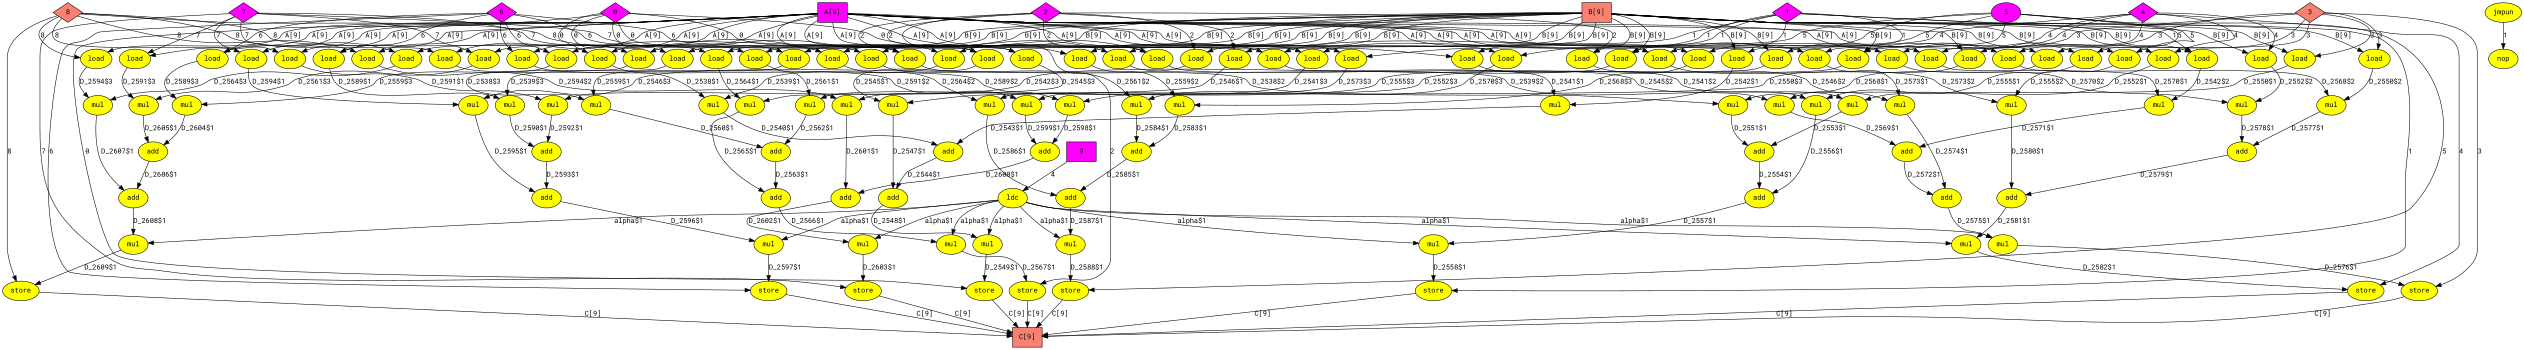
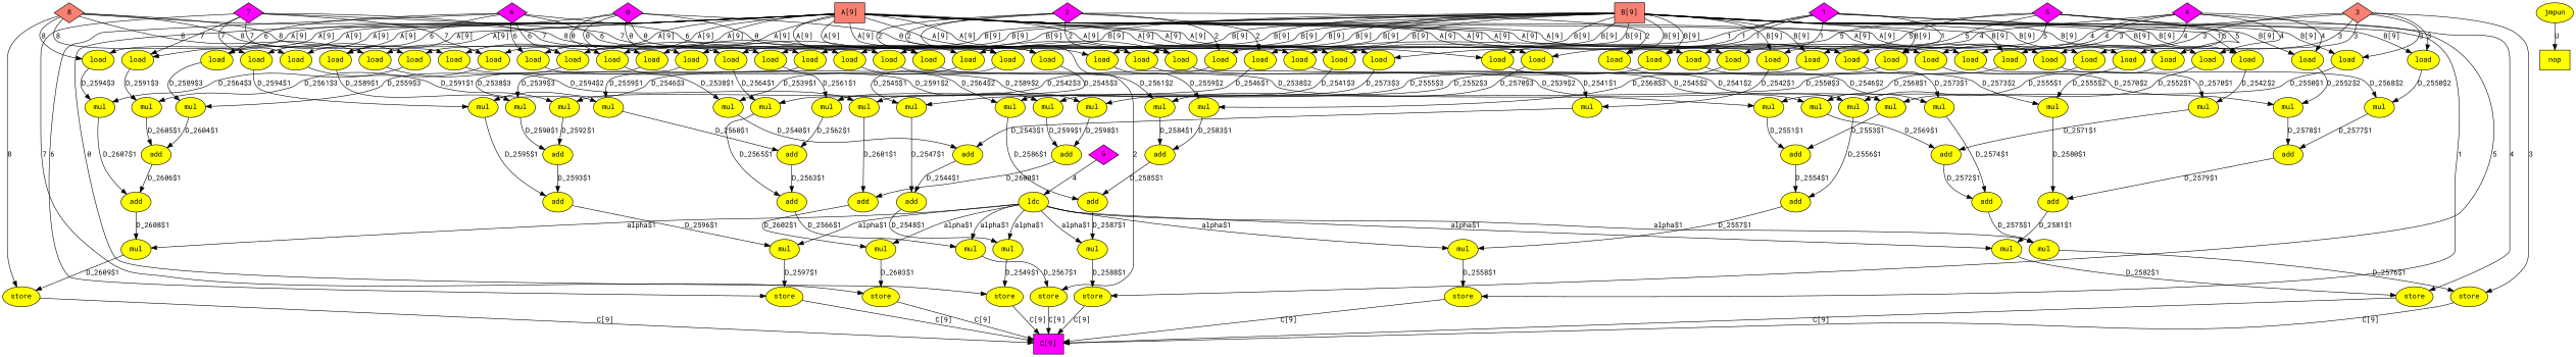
  digraph {
    fontname="Roboto Mono"
    nodesep=0.175
    rankdir=TB
    node [argix=-1 dataspec=na fillcolor=yellow fontname="Roboto Mono" fontsize=12 ntype=operation shape=ellipse style=filled]
    edge [argix=-1 dataspec=s32 etype=D fontname="Roboto Mono" fontsize=12 order=1 vtype=localvar]
-   n1 [dataspec=s32 fillcolor=magenta label="A[9]" ntype=hwelem shape=box]
+   n1 [dataspec=s32 fillcolor=salmon label="A[9]" ntype=hwelem shape=box]
    n2 [label=load]
    n3 [label=load]
    n4 [label=load]
    n5 [label=load]
    n6 [label=load]
    n7 [label=load]
    n8 [label=load]
    n9 [label=load]
    n10 [label=load]
    n11 [label=load]
    n12 [label=load]
    n13 [label=load]
    n14 [label=load]
    n15 [label=load]
    n16 [label=load]
    n17 [label=load]
    n18 [label=load]
    n19 [label=load]
    n20 [label=load]
    n21 [label=load]
    n22 [label=load]
    n23 [label=load]
    n24 [label=load]
    n25 [label=load]
    n26 [label=load]
    n27 [label=load]
    n28 [label=load]
    n29 [label=mul]
    n30 [label=mul]
    n31 [label=mul]
    n32 [label=mul]
    n33 [label=mul]
    n34 [label=mul]
    n35 [label=mul]
    n36 [label=mul]
    n37 [label=mul]
    n38 [label=mul]
    n39 [label=mul]
    n40 [label=mul]
    n41 [label=mul]
    n42 [label=mul]
    n43 [label=mul]
    n44 [label=mul]
    n45 [label=mul]
    n46 [label=mul]
    n47 [label=mul]
    n48 [label=mul]
    n49 [label=mul]
    n50 [label=mul]
    n51 [label=mul]
    n52 [label=mul]
    n53 [label=mul]
    n54 [label=mul]
    n55 [label=mul]
    n56 [dataspec=s32 fillcolor=salmon label="B[9]" ntype=hwelem shape=box]
    n57 [label=load]
    n58 [label=load]
    n59 [label=load]
    n60 [label=load]
    n61 [label=load]
    n62 [label=load]
    n63 [label=load]
    n64 [label=load]
    n65 [label=load]
    n66 [label=load]
    n67 [label=load]
    n68 [label=load]
    n69 [label=load]
    n70 [label=load]
    n71 [label=load]
    n72 [label=load]
    n73 [label=load]
    n74 [label=load]
    n75 [label=load]
    n76 [label=load]
    n77 [label=load]
    n78 [label=load]
    n79 [label=load]
    n80 [label=load]
    n81 [label=load]
    n82 [label=load]
    n83 [label=load]
-   n84 [dataspec=s32 fillcolor=salmon label="C[9]" ntype=hwelem shape=box]
+   n84 [dataspec=s32 fillcolor=magenta label="C[9]" ntype=hwelem shape=box]
    n85 [label=add]
    n86 [label=mul]
    n87 [label=store]
    n88 [label=add]
    n89 [label=mul]
    n90 [label=store]
    n91 [label=add]
    n92 [label=add]
    n93 [label=mul]
    n94 [label=store]
    n95 [label=add]
    n96 [label=add]
    n97 [label=mul]
    n98 [label=store]
    n99 [label=add]
    n100 [label=add]
    n101 [label=mul]
    n102 [label=store]
    n103 [label=add]
    n104 [label=add]
    n105 [label=mul]
    n106 [label=store]
    n107 [label=add]
    n108 [label=add]
    n109 [label=mul]
    n110 [label=store]
    n111 [label=add]
    n112 [label=add]
    n113 [label=add]
    n114 [label=mul]
    n115 [label=store]
    n116 [label=add]
    n117 [label=add]
    n118 [label=mul]
    n119 [label=store]
    n120 [label=add]
    n121 [dataspec=s32 fillcolor=magenta label=0 ntype=constant shape=diamond]
    n122 [dataspec=s32 fillcolor=magenta label=1 ntype=constant shape=diamond]
    n123 [dataspec=s32 fillcolor=magenta label=2 ntype=constant shape=diamond]
    n124 [dataspec=s32 fillcolor=salmon label=3 ntype=constant shape=diamond]
    n125 [dataspec=s32 fillcolor=magenta label=4 ntype=constant shape=diamond]
-   n126 [dataspec=s32 fillcolor=magenta label=5 ntype=constant]
+   n126 [dataspec=s32 fillcolor=magenta label=5 ntype=constant shape=diamond]
    n127 [dataspec=s32 fillcolor=magenta label=6 ntype=constant shape=diamond]
    n128 [dataspec=s32 fillcolor=magenta label=7 ntype=constant shape=diamond]
    n129 [dataspec=s32 fillcolor=salmon label=8 ntype=constant shape=diamond]
-   n130 [dataspec=s32 fillcolor=magenta label=9 ntype=constant shape=box]
+   n130 [dataspec=s32 fillcolor=magenta label=9 ntype=constant shape=diamond]
    n131 [label=ldc]
    n132 [label=jmpun]
-   n133 [label=nop]
+   n133 [label=nop shape=box]
    n1 -> n2 [label="A[9]"]
    n1 -> n3 [label="A[9]"]
    n1 -> n4 [label="A[9]"]
    n1 -> n5 [label="A[9]"]
    n1 -> n6 [label="A[9]"]
    n1 -> n7 [label="A[9]"]
    n1 -> n8 [label="A[9]"]
    n1 -> n9 [label="A[9]"]
    n1 -> n10 [label="A[9]"]
    n1 -> n11 [label="A[9]"]
    n1 -> n12 [label="A[9]"]
    n1 -> n13 [label="A[9]"]
    n1 -> n14 [label="A[9]"]
    n1 -> n15 [label="A[9]"]
    n1 -> n16 [label="A[9]"]
    n1 -> n17 [label="A[9]"]
    n1 -> n18 [label="A[9]"]
    n1 -> n19 [label="A[9]"]
    n1 -> n20 [label="A[9]"]
    n1 -> n21 [label="A[9]"]
    n1 -> n22 [label="A[9]"]
    n1 -> n23 [label="A[9]"]
    n1 -> n24 [label="A[9]"]
    n1 -> n25 [label="A[9]"]
    n1 -> n26 [label="A[9]"]
    n1 -> n27 [label="A[9]"]
    n1 -> n28 [label="A[9]"]
    n2 -> n29 [label="D_2538$1"]
    n3 -> n30 [label="D_2589$3"]
    n4 -> n31 [label="D_2591$3"]
    n5 -> n32 [label="D_2594$3"]
    n6 -> n33 [label="D_2538$2"]
    n7 -> n34 [label="D_2541$2"]
    n8 -> n35 [label="D_2545$2"]
    n9 -> n36 [label="D_2538$3"]
    n10 -> n37 [label="D_2541$3"]
    n11 -> n38 [label="D_2545$3"]
    n12 -> n39 [label="D_2541$1"]
    n13 -> n40 [label="D_2568$1"]
    n14 -> n41 [label="D_2570$1"]
    n15 -> n42 [label="D_2573$1"]
    n16 -> n43 [label="D_2568$2"]
    n17 -> n44 [label="D_2570$2"]
    n18 -> n45 [label="D_2573$2"]
    n19 -> n46 [label="D_2568$3"]
    n20 -> n47 [label="D_2570$3"]
    n21 -> n48 [label="D_2573$3"]
    n22 -> n49 [label="D_2589$1"]
    n23 -> n50 [label="D_2545$1"]
    n24 -> n51 [label="D_2591$1"]
    n25 -> n52 [label="D_2594$1"]
    n26 -> n53 [label="D_2589$2"]
    n27 -> n54 [label="D_2591$2"]
    n28 -> n55 [label="D_2594$2"]
    n29 -> n111 [label="D_2540$1"]
    n30 -> n91 [label="D_2604$1"]
    n31 -> n91 [label="D_2605$1" order=2]
    n32 -> n92 [label="D_2607$1" order=2]
    n33 -> n95 [label="D_2551$1"]
    n34 -> n95 [label="D_2553$1" order=2]
    n35 -> n96 [label="D_2556$1" order=2]
    n36 -> n99 [label="D_2560$1"]
    n37 -> n99 [label="D_2562$1" order=2]
    n38 -> n100 [label="D_2565$1" order=2]
    n39 -> n111 [label="D_2543$1" order=2]
    n40 -> n103 [label="D_2569$1"]
    n41 -> n103 [label="D_2571$1" order=2]
    n42 -> n104 [label="D_2574$1" order=2]
    n43 -> n107 [label="D_2577$1"]
    n44 -> n107 [label="D_2578$1" order=2]
    n45 -> n108 [label="D_2580$1" order=2]
    n46 -> n112 [label="D_2583$1"]
    n47 -> n112 [label="D_2584$1" order=2]
    n48 -> n113 [label="D_2586$1" order=2]
    n49 -> n116 [label="D_2590$1"]
    n50 -> n88 [label="D_2547$1" order=2]
    n51 -> n116 [label="D_2592$1" order=2]
    n52 -> n117 [label="D_2595$1" order=2]
    n53 -> n120 [label="D_2598$1"]
    n54 -> n120 [label="D_2599$1" order=2]
    n55 -> n85 [label="D_2601$1" order=2]
    n56 -> n57 [label="B[9]"]
    n56 -> n58 [label="B[9]"]
    n56 -> n59 [label="B[9]"]
    n56 -> n60 [label="B[9]"]
    n56 -> n61 [label="B[9]"]
    n56 -> n62 [label="B[9]"]
    n56 -> n63 [label="B[9]"]
    n56 -> n64 [label="B[9]"]
    n56 -> n65 [label="B[9]"]
    n56 -> n66 [label="B[9]"]
    n56 -> n67 [label="B[9]"]
    n56 -> n68 [label="B[9]"]
    n56 -> n69 [label="B[9]"]
    n56 -> n70 [label="B[9]"]
    n56 -> n71 [label="B[9]"]
    n56 -> n72 [label="B[9]"]
    n56 -> n73 [label="B[9]"]
    n56 -> n74 [label="B[9]"]
    n56 -> n75 [label="B[9]"]
    n56 -> n76 [label="B[9]"]
    n56 -> n77 [label="B[9]"]
    n56 -> n78 [label="B[9]"]
    n56 -> n79 [label="B[9]"]
    n56 -> n80 [label="B[9]"]
    n56 -> n81 [label="B[9]"]
    n56 -> n82 [label="B[9]"]
    n56 -> n83 [label="B[9]"]
    n57 -> n55 [label="D_2555$3" order=2]
    n58 -> n30 [label="D_2559$3" order=2]
    n59 -> n31 [label="D_2561$3" order=2]
    n60 -> n32 [label="D_2564$3" order=2]
    n61 -> n33 [label="D_2550$1" order=2]
    n62 -> n34 [label="D_2552$1" order=2]
    n63 -> n29 [label="D_2539$1" order=2]
    n64 -> n35 [label="D_2555$1" order=2]
    n65 -> n36 [label="D_2559$1" order=2]
    n66 -> n37 [label="D_2561$1" order=2]
    n67 -> n38 [label="D_2564$1" order=2]
    n68 -> n40 [label="D_2539$2" order=2]
    n69 -> n41 [label="D_2542$2" order=2]
    n70 -> n42 [label="D_2546$2" order=2]
    n71 -> n39 [label="D_2542$1" order=2]
    n72 -> n43 [label="D_2550$2" order=2]
    n73 -> n44 [label="D_2552$2" order=2]
    n74 -> n45 [label="D_2555$2" order=2]
    n75 -> n46 [label="D_2559$2" order=2]
    n76 -> n47 [label="D_2561$2" order=2]
    n77 -> n48 [label="D_2564$2" order=2]
    n78 -> n49 [label="D_2539$3" order=2]
    n79 -> n51 [label="D_2542$3" order=2]
    n80 -> n52 [label="D_2546$3" order=2]
    n81 -> n50 [label="D_2546$1" order=2]
    n82 -> n53 [label="D_2550$3" order=2]
    n83 -> n54 [label="D_2552$3" order=2]
    n85 -> n86 [label="D_2602$1"]
    n86 -> n87 [label="D_2603$1"]
    n87 -> n84 [label="C[9]"]
    n88 -> n89 [label="D_2548$1"]
    n89 -> n90 [label="D_2549$1"]
    n90 -> n84 [label="C[9]"]
    n91 -> n92 [label="D_2606$1"]
    n92 -> n93 [label="D_2608$1"]
    n93 -> n94 [label="D_2609$1"]
    n94 -> n84 [label="C[9]"]
    n95 -> n96 [label="D_2554$1"]
    n96 -> n97 [label="D_2557$1"]
    n97 -> n98 [label="D_2558$1"]
    n98 -> n84 [label="C[9]"]
    n99 -> n100 [label="D_2563$1"]
    n100 -> n101 [label="D_2566$1"]
    n101 -> n102 [label="D_2567$1"]
    n102 -> n84 [label="C[9]"]
    n103 -> n104 [label="D_2572$1"]
    n104 -> n105 [label="D_2575$1"]
    n105 -> n106 [label="D_2576$1"]
    n106 -> n84 [label="C[9]"]
    n107 -> n108 [label="D_2579$1"]
    n108 -> n109 [label="D_2581$1"]
    n109 -> n110 [label="D_2582$1"]
    n110 -> n84 [label="C[9]"]
    n111 -> n88 [label="D_2544$1"]
    n112 -> n113 [label="D_2585$1"]
    n113 -> n114 [label="D_2587$1"]
    n114 -> n115 [label="D_2588$1"]
    n115 -> n84 [label="C[9]"]
    n116 -> n117 [label="D_2593$1"]
    n117 -> n118 [label="D_2596$1"]
    n118 -> n119 [label="D_2597$1"]
    n119 -> n84 [label="C[9]"]
    n120 -> n85 [label="D_2600$1"]
    n121 -> n2 [label=0 order=2 vtype=globalvar]
    n121 -> n6 [label=0 order=2 vtype=globalvar]
    n121 -> n9 [label=0 order=2 vtype=globalvar]
    n121 -> n63 [label=0 order=2 vtype=globalvar]
    n121 -> n68 [label=0 order=2 vtype=globalvar]
    n121 -> n78 [label=0 order=2 vtype=globalvar]
    n121 -> n90 [label=0 order=2 vtype=globalvar]
    n122 -> n7 [label=1 order=2 vtype=globalvar]
    n122 -> n10 [label=1 order=2 vtype=globalvar]
    n122 -> n12 [label=1 order=2 vtype=globalvar]
    n122 -> n69 [label=1 order=2 vtype=globalvar]
    n122 -> n71 [label=1 order=2 vtype=globalvar]
    n122 -> n79 [label=1 order=2 vtype=globalvar]
    n122 -> n98 [label=1 order=2 vtype=globalvar]
    n123 -> n8 [label=2 order=2 vtype=globalvar]
    n123 -> n11 [label=2 order=2 vtype=globalvar]
    n123 -> n23 [label=2 order=2 vtype=globalvar]
    n123 -> n70 [label=2 order=2 vtype=globalvar]
    n123 -> n80 [label=2 order=2 vtype=globalvar]
    n123 -> n81 [label=2 order=2 vtype=globalvar]
    n123 -> n102 [label=2 order=2 vtype=globalvar]
    n124 -> n13 [label=3 order=2 vtype=globalvar]
    n124 -> n16 [label=3 order=2 vtype=globalvar]
    n124 -> n19 [label=3 order=2 vtype=globalvar]
    n124 -> n61 [label=3 order=2 vtype=globalvar]
    n124 -> n72 [label=3 order=2 vtype=globalvar]
    n124 -> n82 [label=3 order=2 vtype=globalvar]
    n124 -> n106 [label=3 order=2 vtype=globalvar]
    n125 -> n14 [label=4 order=2 vtype=globalvar]
    n125 -> n17 [label=4 order=2 vtype=globalvar]
    n125 -> n20 [label=4 order=2 vtype=globalvar]
    n125 -> n62 [label=4 order=2 vtype=globalvar]
    n125 -> n73 [label=4 order=2 vtype=globalvar]
    n125 -> n83 [label=4 order=2 vtype=globalvar]
    n125 -> n110 [label=4 order=2 vtype=globalvar]
    n126 -> n15 [label=5 order=2 vtype=globalvar]
    n126 -> n18 [label=5 order=2 vtype=globalvar]
    n126 -> n21 [label=5 order=2 vtype=globalvar]
    n126 -> n57 [label=5 order=2 vtype=globalvar]
    n126 -> n64 [label=5 order=2 vtype=globalvar]
    n126 -> n74 [label=5 order=2 vtype=globalvar]
    n126 -> n115 [label=5 order=2 vtype=globalvar]
    n127 -> n3 [label=6 order=2 vtype=globalvar]
    n127 -> n22 [label=6 order=2 vtype=globalvar]
    n127 -> n26 [label=6 order=2 vtype=globalvar]
    n127 -> n58 [label=6 order=2 vtype=globalvar]
    n127 -> n65 [label=6 order=2 vtype=globalvar]
    n127 -> n75 [label=6 order=2 vtype=globalvar]
    n127 -> n119 [label=6 order=2 vtype=globalvar]
    n128 -> n4 [label=7 order=2 vtype=globalvar]
    n128 -> n24 [label=7 order=2 vtype=globalvar]
    n128 -> n27 [label=7 order=2 vtype=globalvar]
    n128 -> n59 [label=7 order=2 vtype=globalvar]
    n128 -> n66 [label=7 order=2 vtype=globalvar]
    n128 -> n76 [label=7 order=2 vtype=globalvar]
    n128 -> n87 [label=7 order=2 vtype=globalvar]
    n129 -> n5 [label=8 order=2 vtype=globalvar]
    n129 -> n25 [label=8 order=2 vtype=globalvar]
    n129 -> n28 [label=8 order=2 vtype=globalvar]
    n129 -> n60 [label=8 order=2 vtype=globalvar]
    n129 -> n67 [label=8 order=2 vtype=globalvar]
    n129 -> n77 [label=8 order=2 vtype=globalvar]
    n129 -> n94 [label=8 order=2 vtype=globalvar]
    n130 -> n131 [label=4 vtype=globalvar]
    n131 -> n86 [label="alpha$1" order=2]
    n131 -> n89 [label="alpha$1" order=2]
    n131 -> n93 [label="alpha$1" order=2]
    n131 -> n97 [label="alpha$1" order=2]
    n131 -> n101 [label="alpha$1" order=2]
    n131 -> n105 [label="alpha$1" order=2]
    n131 -> n109 [label="alpha$1" order=2]
    n131 -> n114 [label="alpha$1" order=2]
    n131 -> n118 [label="alpha$1" order=2]
-   n132 -> n133 [dataspec=u1 etype=U label=1 vtype=""]
+   n132 -> n133 [dataspec=u1 etype=U label=U vtype=""]
  }
